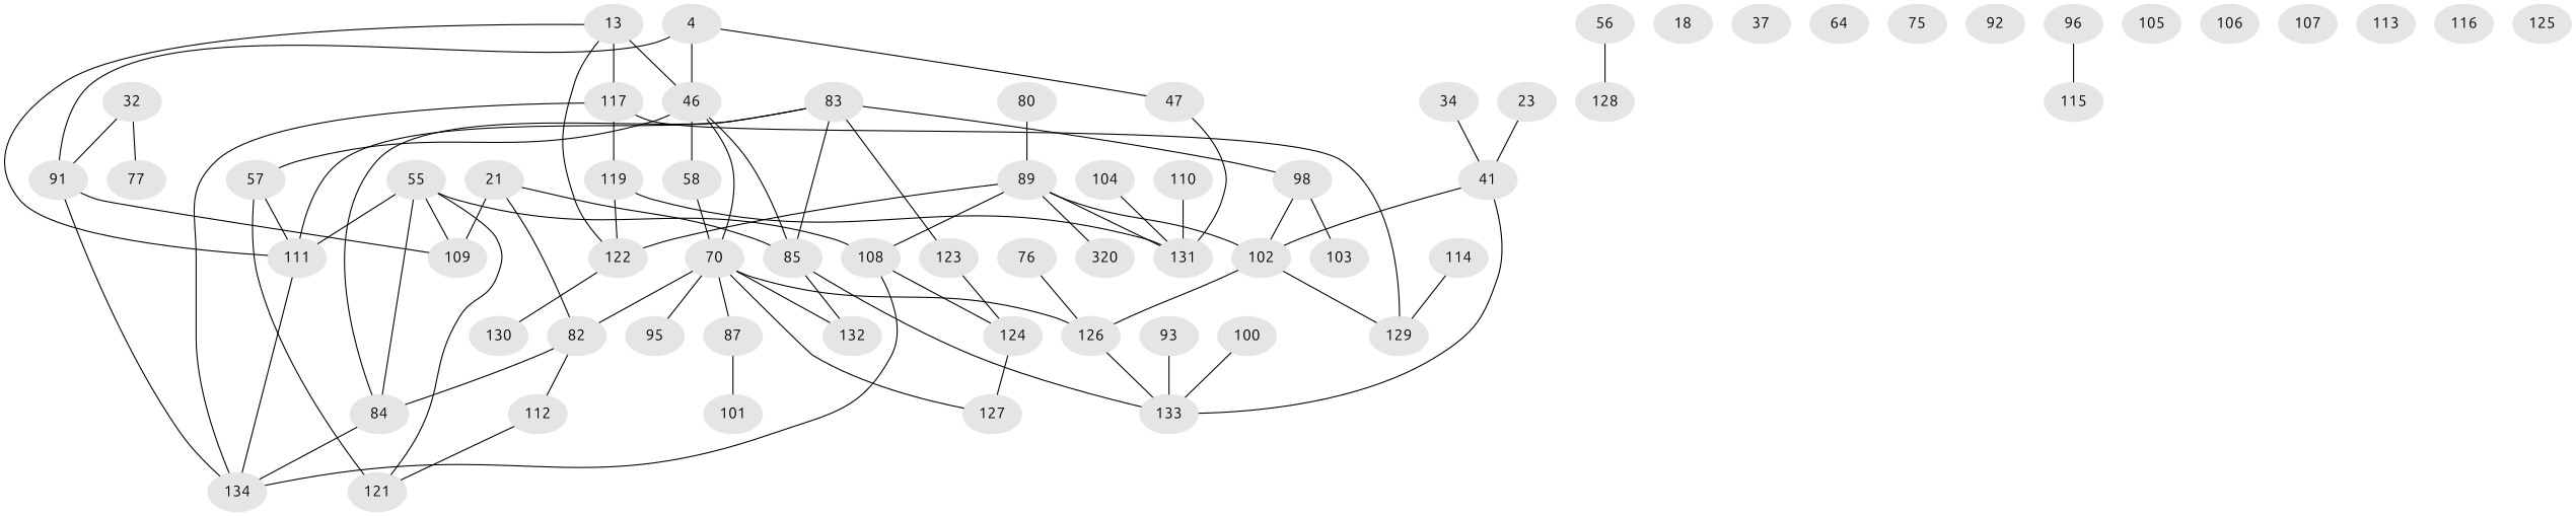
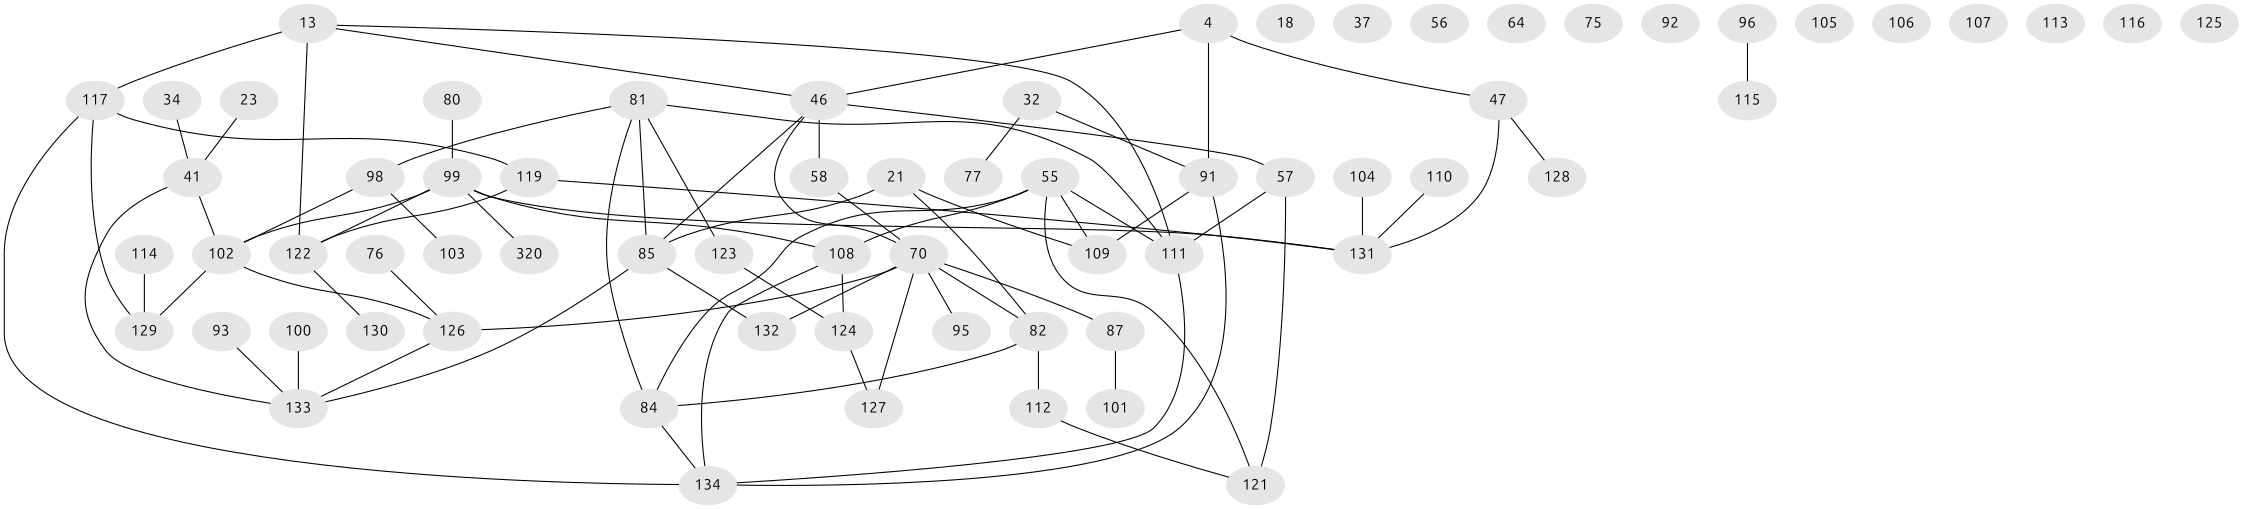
  graph {
    fontname=Ubuntu
    node [color=gray90 fontname=Ubuntu style=filled]
    edge [fontname=Ubuntu]
    46 [super="+43"]
    85 [super="+59+83+73"]
    57 [super="+11+29+20+6"]
    58
    70 [super="+68"]
    4
    91 [super="+19+45"]
    n8 [label=47 super="+61"]
    109 [super="+7"]
    134 [super="+26+1+71+86+52"]
    128
    131 [super="+89"]
    13
    111 [super="+62+69"]
    117 [super="+16"]
    122 [super="+10+54+67"]
    129
    119 [super="+90"]
    130
    18
    21
    82
    84 [super="+50"]
    112
    133 [super="+3+79"]
    132
    23
    41
    102 [super="+60+94+40+27"]
    32
    77
    34
    37
    126 [super="+5+9"]
    121 [super="+42+53+118"]
    87
    95
    127
    55 [super="+30"]
    108 [super="+47+63"]
    124 [super="+8"]
    56
    64
    101
    75
    76
-   99 [super="+2+74+88" label=89]
+   99 [super="+2+74+88"]
    n48 [label=320]
    80
-   81 [super="+31+72" label=83]
+   81 [super="+31+72"]
    98 [super="+48"]
    123
    103
    92
    93
    96
    115
    100
    104
    105
    106
    107
    110
    113
    114
    116
    125
    46 -- 85 [weight=2]
    46 -- 57
    46 -- 58 [weight=2]
    46 -- 70
    85 -- 133
    85 -- 132
    57 -- 111
    57 -- 121 [weight=2]
    58 -- 70
    70 -- 82
    70 -- 132
    70 -- 126
    70 -- 87
    70 -- 95
    70 -- 127
    4 -- 46 [weight=2]
    4 -- 91 [weight=2]
    4 -- n8
    91 -- 109
    91 -- 134
-   56 -- 128
+   n8 -- 128
    n8 -- 131
    13 -- 46
    13 -- 111
    13 -- 117 [weight=2]
    13 -- 122
    111 -- 134
    117 -- 134
    117 -- 129
    117 -- 119
    122 -- 130
    119 -- 131
    119 -- 122
    21 -- 85
    21 -- 109 [weight=2]
    21 -- 82
    82 -- 84
    82 -- 112
    84 -- 134
    112 -- 121
    23 -- 41
    41 -- 133
    41 -- 102
    102 -- 129
    102 -- 126
    32 -- 91
    32 -- 77
    34 -- 41
    126 -- 133
    87 -- 101
    55 -- 109 [weight=2]
    55 -- 111
    55 -- 84 [weight=2]
    55 -- 121
    55 -- 108
    108 -- 134
    108 -- 124
    124 -- 127
    76 -- 126
    99 -- 131
    99 -- 122
    99 -- 102
    99 -- 108
    99 -- n48 [weight=2]
    80 -- 99
    81 -- 85
    81 -- 111
    81 -- 84
    81 -- 98
    81 -- 123
    98 -- 102
    98 -- 103
    123 -- 124
    93 -- 133
    96 -- 115
    100 -- 133
    104 -- 131
    110 -- 131
    114 -- 129
  }
